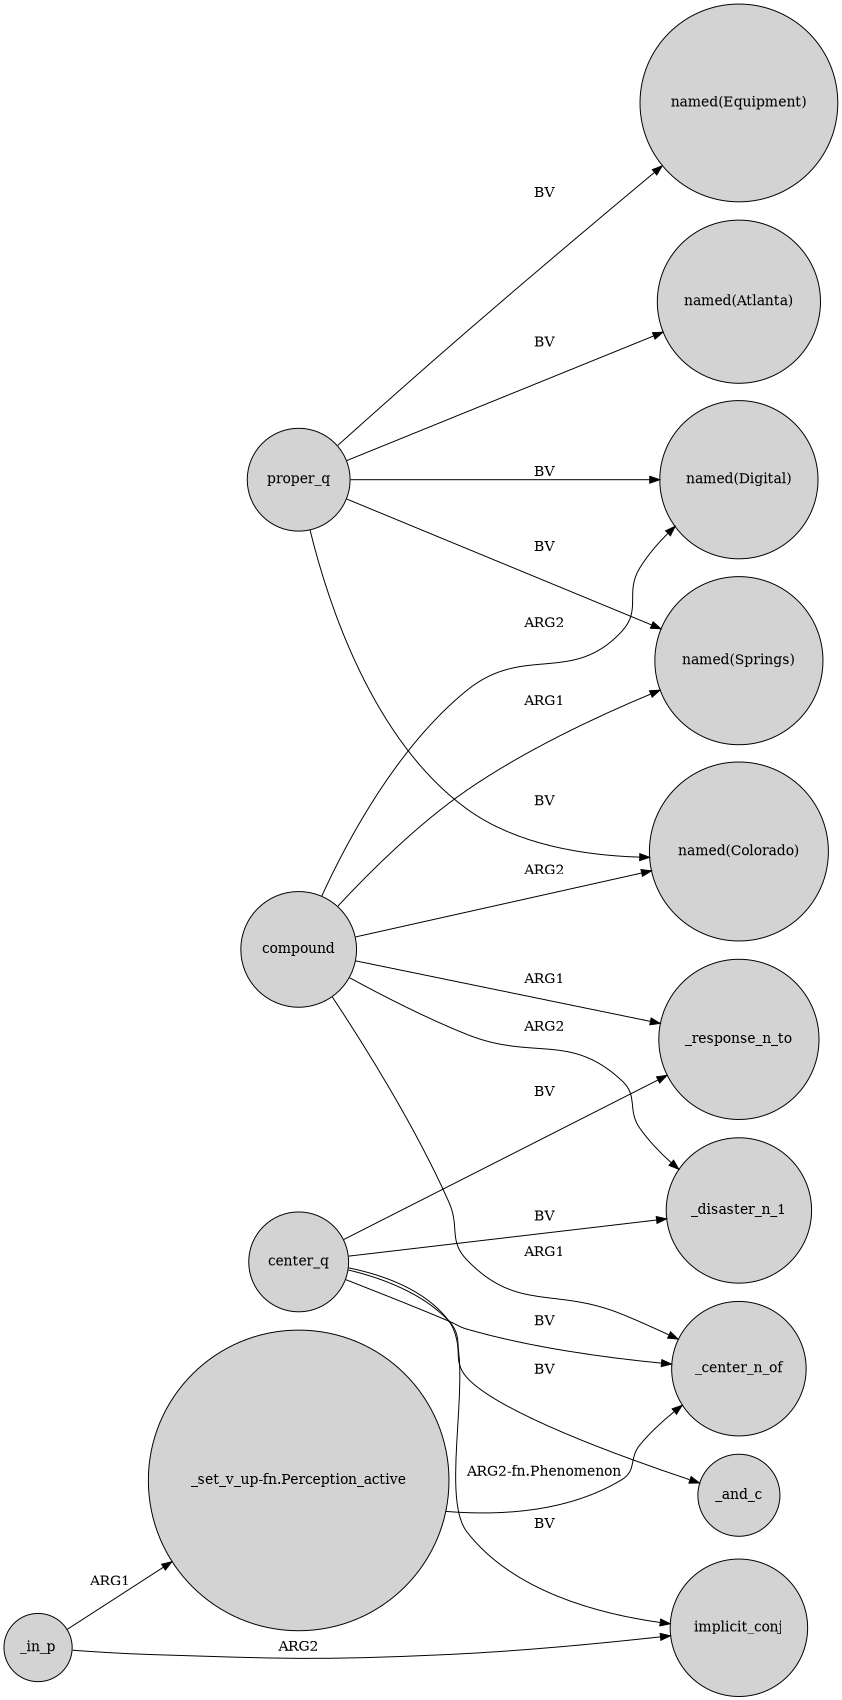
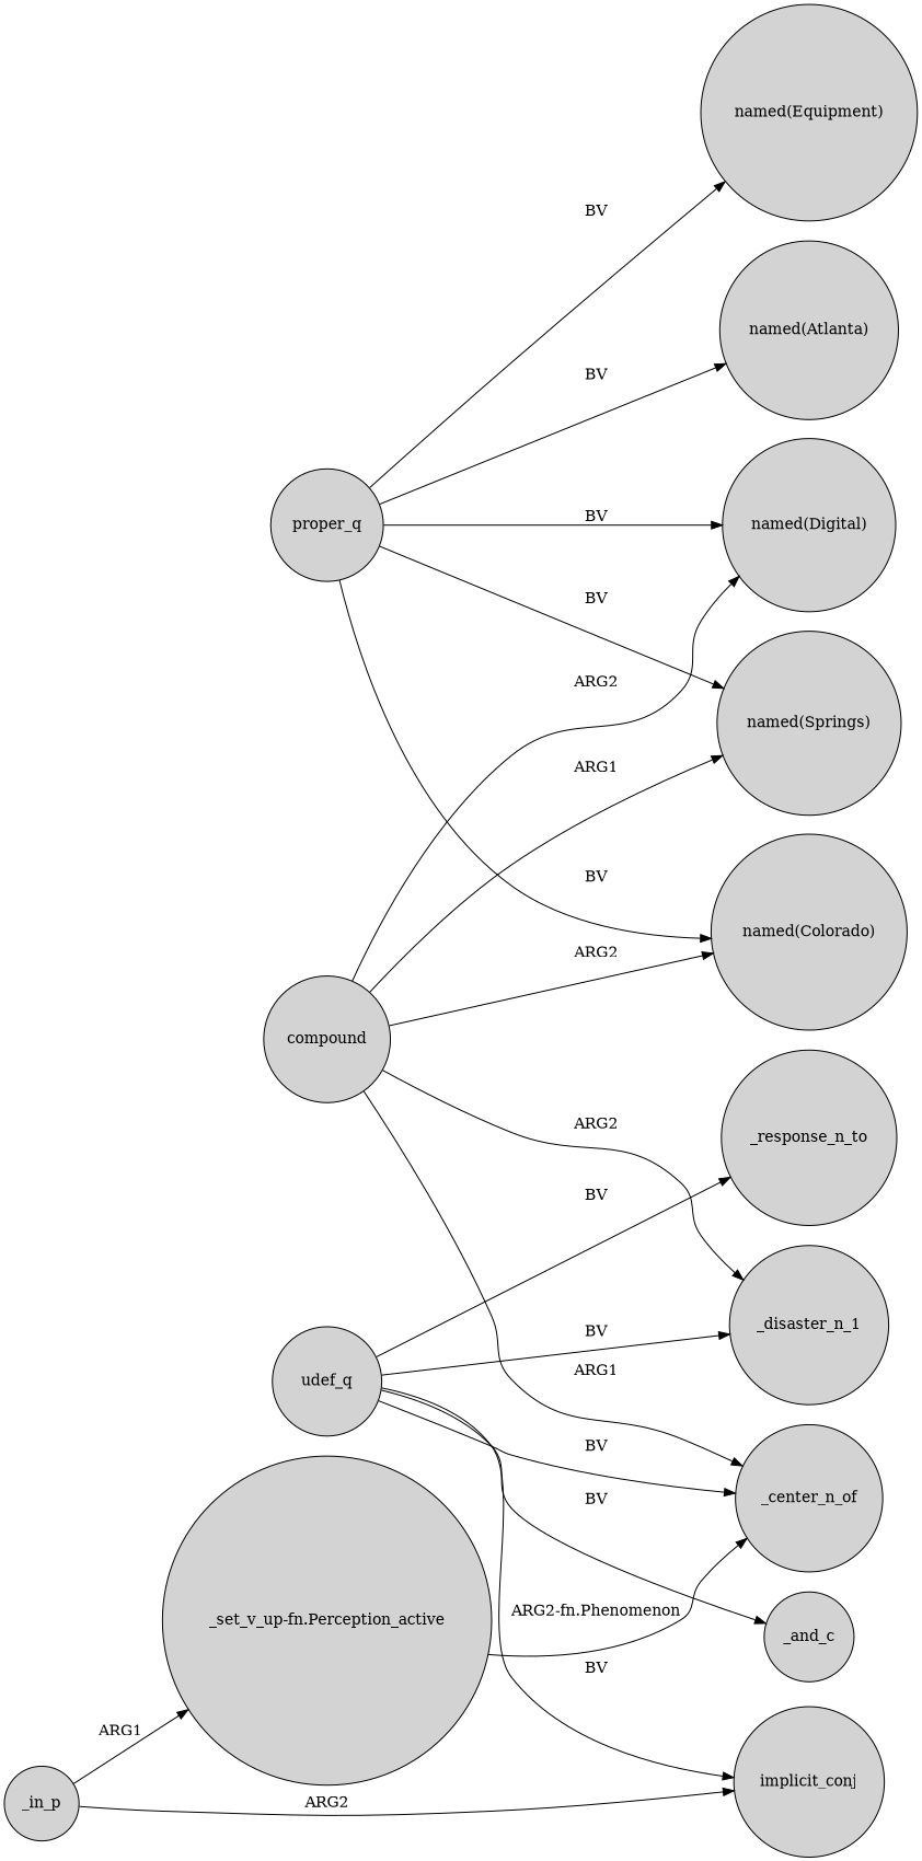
  digraph {
    rankdir=LR
    node [shape=circle style=filled]
    compound
    "named(Springs)"
    _disaster_n_1
    _response_n_to
    _center_n_of
    "named(Colorado)"
    "named(Digital)"
    proper_q
    "named(Equipment)"
    "named(Atlanta)"
    _in_p
    implicit_conj
    "_set_v_up-fn.Perception_active"
-   udef_q [label=center_q]
+   udef_q
    _and_c
    compound -> "named(Springs)" [label=ARG1]
    compound -> _disaster_n_1 [label=ARG2]
-   compound -> _response_n_to [label=ARG1]
    compound -> _center_n_of [label=ARG1]
    compound -> "named(Colorado)" [label=ARG2]
    compound -> "named(Digital)" [label=ARG2]
    proper_q -> "named(Springs)" [label=BV]
    proper_q -> "named(Colorado)" [label=BV]
    proper_q -> "named(Digital)" [label=BV]
    proper_q -> "named(Equipment)" [label=BV]
    proper_q -> "named(Atlanta)" [label=BV]
    _in_p -> implicit_conj [label=ARG2]
    _in_p -> "_set_v_up-fn.Perception_active" [label=ARG1]
    "_set_v_up-fn.Perception_active" -> _center_n_of [label="ARG2-fn.Phenomenon"]
    udef_q -> _disaster_n_1 [label=BV]
    udef_q -> _response_n_to [label=BV]
    udef_q -> _center_n_of [label=BV]
    udef_q -> implicit_conj [label=BV]
    udef_q -> _and_c [label=BV]
  }
